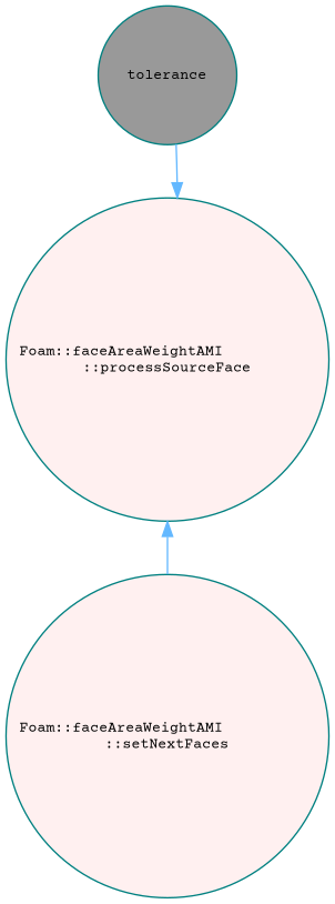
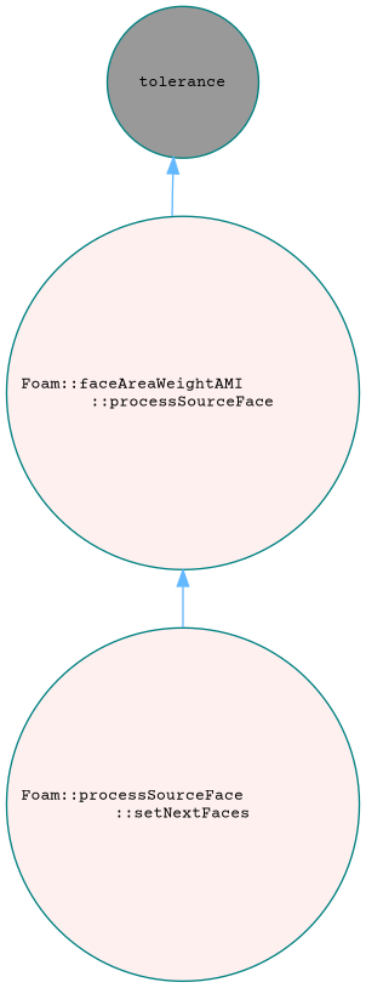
  digraph {
    fontname="Courier Prime"
    rankdir=TB
    node [color=teal fillcolor="#FFF0F0" fontname="Courier Prime" fontsize=10 shape=circle style=filled]
    edge [color=steelblue1 dir=back fontname="Courier Prime" fontsize=10 labelfontname=Helvetica labelfontsize=10 style=solid]
    n1 [fillcolor=grey60 fontcolor=black height=0.2 label=tolerance width=0.4]
    n2 [height=0.2 label="Foam::faceAreaWeightAMI\l::processSourceFace" width=0.4]
-   n3 [height=0.2 label="Foam::faceAreaWeightAMI\l::setNextFaces" width=0.4]
-   n2 -> n1
+   n3 [height=0.2 label="Foam::processSourceFace\l::setNextFaces" width=0.4]
+   n1 -> n2
    n2 -> n3
  }
